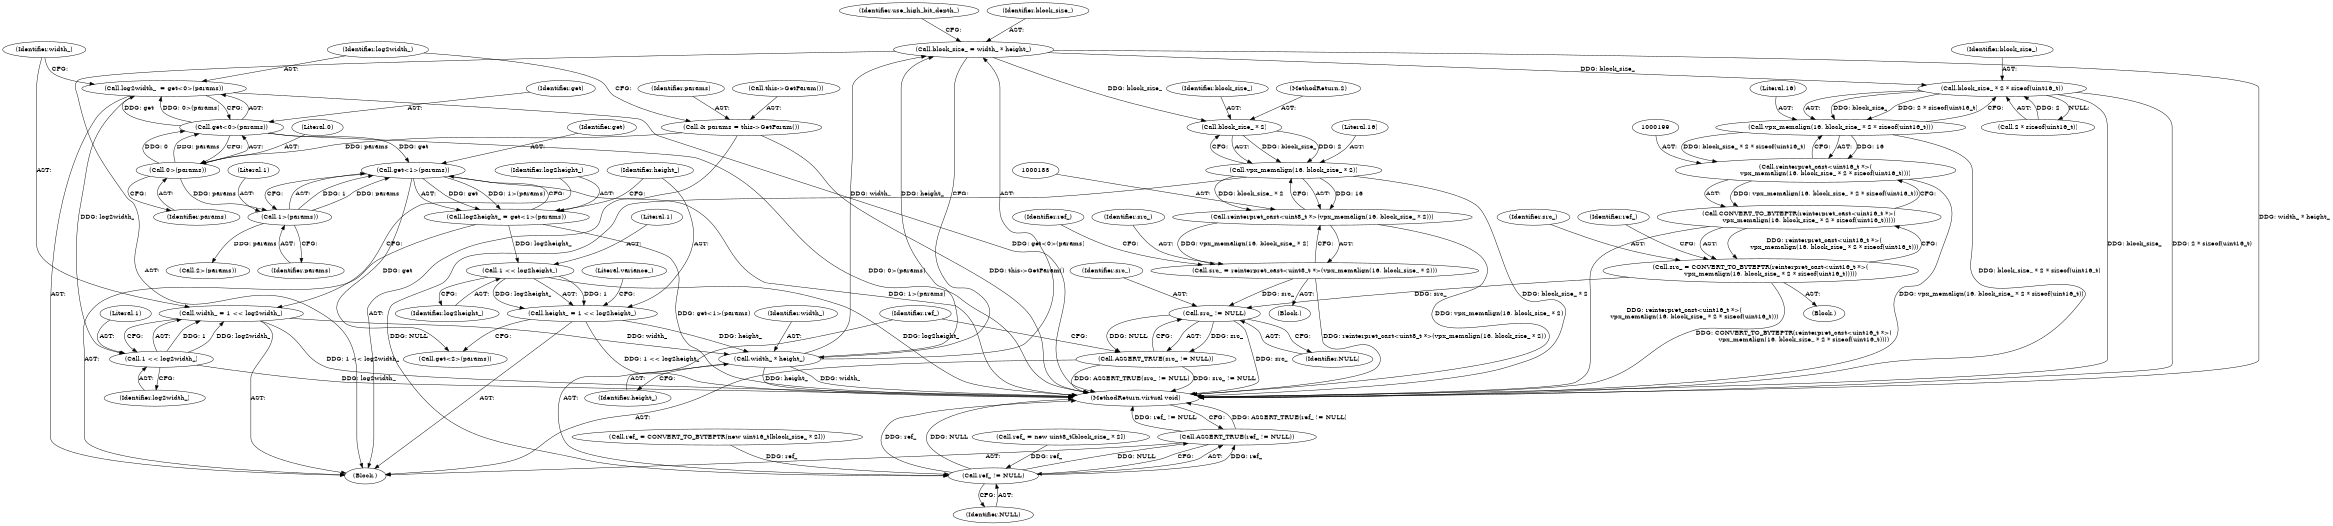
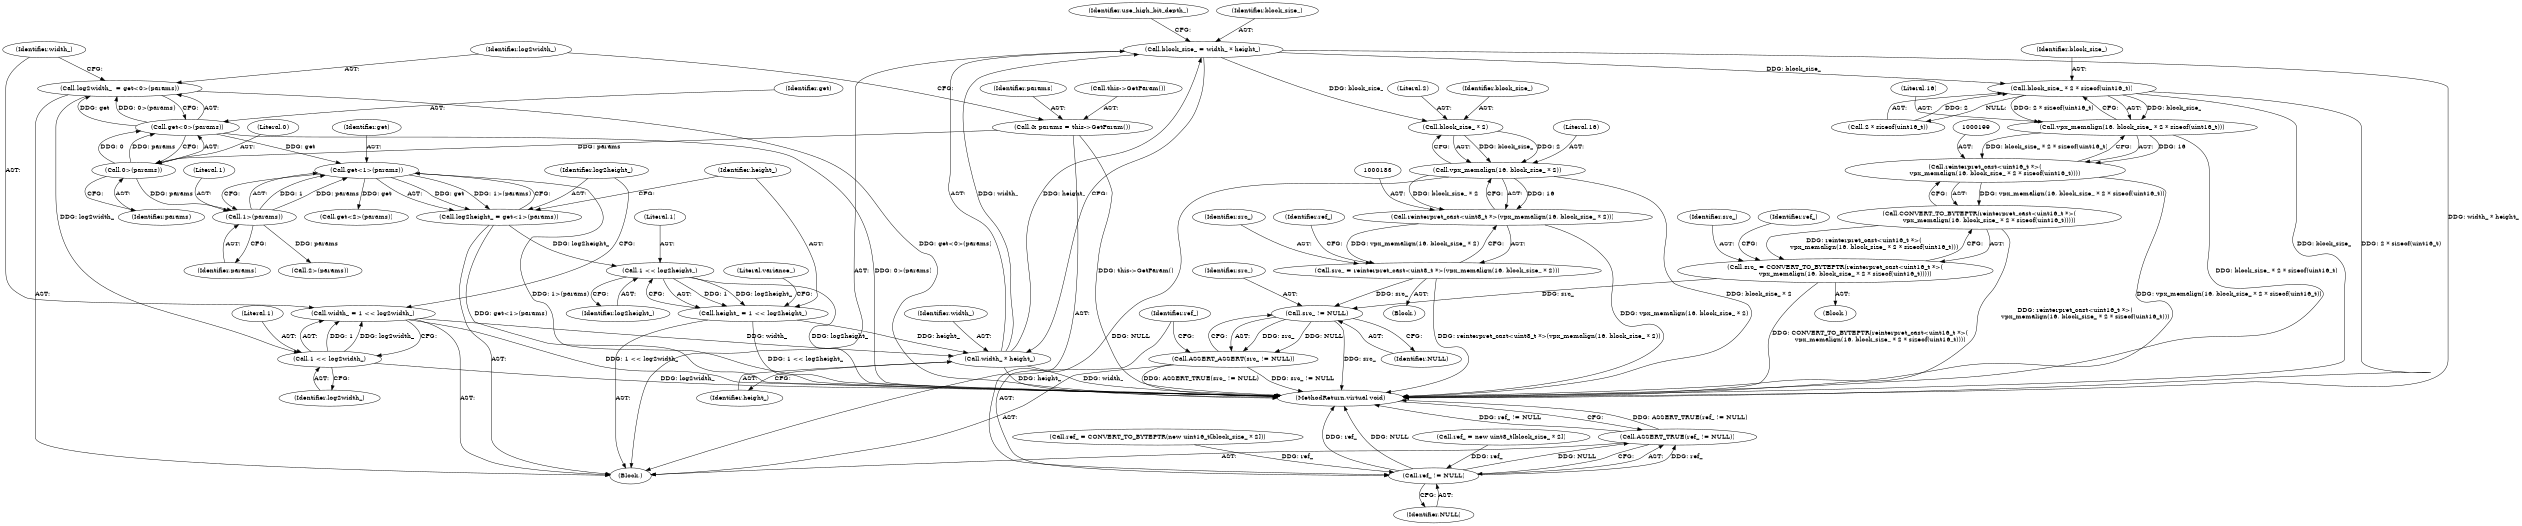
  digraph {
    n1 [label="(Call,block_size_ = width_ * height_)"]
    n2 [label="(Call,width_ * height_)"]
    n3 [label="(Call,block_size_ * 2)"]
    n4 [label="(Call,block_size_ * 2 * sizeof(uint16_t))"]
    n5 [label="(Block,)"]
    n6 [label="(MethodReturn,virtual void)"]
    n7 [label="(Identifier,height_)"]
    n8 [label="(Call,vpx_memalign(16, block_size_ * 2))"]
    n9 [label="(Call,vpx_memalign(16, block_size_ * 2 * sizeof(uint16_t)))"]
    n10 [label="(Call,2 * sizeof(uint16_t))"]
    n11 [label="(Call,ASSERT_TRUE(ref_ != NULL))"]
    n12 [label="(Call,width_ = 1 << log2width_)"]
    n13 [label="(Call,1 << log2width_)"]
    n14 [label="(Identifier,log2width_)"]
    n15 [label="(Call,log2width_  = get<0>(params))"]
    n16 [label="(Call,get<0>(params))"]
    n17 [label="(Call,0>(params))"]
    n18 [label="(Call,get<1>(params))"]
    n19 [label="(Call,1>(params))"]
    n20 [label="(Identifier,params)"]
    n21 [label="(Call,log2height_ = get<1>(params))"]
    n22 [label="(Call,get<2>(params))"]
    n23 [label="(Identifier,params)"]
    n24 [label="(Call,2>(params))"]
    n25 [label="(Call,& params = this->GetParam())"]
    n26 [label="(Call,this->GetParam())"]
    n27 [label="(Call,height_ = 1 << log2height_)"]
    n28 [label="(Call,1 << log2height_)"]
    n29 [label="(Identifier,log2height_)"]
    n30 [label="(Call,reinterpret_cast<uint8_t *>(vpx_memalign(16, block_size_ * 2)))"]
    n31 [label="(Call,ref_ != NULL)"]
-   n32 [label="(MethodReturn,2)"]
+   n32 [label="(Literal,2)"]
    n33 [label="(Call,src_ = reinterpret_cast<uint8_t *>(vpx_memalign(16, block_size_ * 2)))"]
    n34 [label="(Call,src_ != NULL)"]
    n35 [label="(Block,)"]
-   n36 [label="(Call,ASSERT_TRUE(src_ != NULL))"]
+   n36 [label="(Call,ASSERT_ASSERT(src_ != NULL))"]
    n37 [label="(Identifier,NULL)"]
    n38 [label="(Identifier,NULL)"]
    n39 [label="(Call,reinterpret_cast<uint16_t *>(\n          vpx_memalign(16, block_size_ * 2 * sizeof(uint16_t))))"]
    n40 [label="(Call,CONVERT_TO_BYTEPTR(reinterpret_cast<uint16_t *>(\n          vpx_memalign(16, block_size_ * 2 * sizeof(uint16_t)))))"]
    n41 [label="(Call,src_ = CONVERT_TO_BYTEPTR(reinterpret_cast<uint16_t *>(\n          vpx_memalign(16, block_size_ * 2 * sizeof(uint16_t)))))"]
    n42 [label="(Block,)"]
    n43 [label="(Literal,1)"]
    n44 [label="(Call,ref_ = new uint8_t[block_size_ * 2])"]
    n45 [label="(Identifier,get)"]
    n46 [label="(Literal,0)"]
    n47 [label="(Identifier,ref_)"]
    n48 [label="(Identifier,width_)"]
    n49 [label="(Identifier,src_)"]
    n50 [label="(Identifier,src_)"]
    n51 [label="(Identifier,width_)"]
    n52 [label="(Identifier,log2height_)"]
    n53 [label="(Identifier,use_high_bit_depth_)"]
    n54 [label="(Literal,1)"]
    n55 [label="(Identifier,ref_)"]
    n56 [label="(Call,ref_ = CONVERT_TO_BYTEPTR(new uint16_t[block_size_ * 2]))"]
    n57 [label="(Identifier,block_size_)"]
    n58 [label="(Literal,variance_)"]
    n59 [label="(Literal,1)"]
    n60 [label="(Identifier,block_size_)"]
    n61 [label="(Identifier,log2width_)"]
    n62 [label="(Literal,16)"]
    n63 [label="(Identifier,src_)"]
    n64 [label="(Literal,16)"]
    n65 [label="(Identifier,block_size_)"]
    n66 [label="(Identifier,ref_)"]
    n67 [label="(Identifier,height_)"]
    n68 [label="(Identifier,params)"]
    n69 [label="(Identifier,get)"]
    1000183
    1000199
    n1 -> n2 [label="CFG: "]
    n1 -> n3 [label="DDG: block_size_"]
    n1 -> n4 [label="DDG: block_size_"]
    n1 -> n5 [label="AST: "]
    n1 -> n6 [label="DDG: width_ * height_"]
    n2 -> n1 [label="AST: "]
    n2 -> n1 [label="DDG: width_"]
    n2 -> n1 [label="DDG: height_"]
    n2 -> n6 [label="DDG: width_"]
    n2 -> n6 [label="DDG: height_"]
    n2 -> n7 [label="CFG: "]
    n3 -> n8 [label="AST: "]
    n3 -> n8 [label="DDG: block_size_"]
    n3 -> n8 [label="DDG: 2"]
    n4 -> n6 [label="DDG: block_size_"]
    n4 -> n6 [label="DDG: 2 * sizeof(uint16_t)"]
    n4 -> n9 [label="AST: "]
    n4 -> n9 [label="DDG: block_size_"]
    n4 -> n9 [label="DDG: 2 * sizeof(uint16_t)"]
    n4 -> n10 [label="NULL: "]
    n6 -> n11 [label="CFG: "]
    n7 -> n2 [label="AST: "]
    n8 -> n3 [label="CFG: "]
    n8 -> n6 [label="DDG: block_size_ * 2"]
    n8 -> n30 [label="AST: "]
    n8 -> n30 [label="DDG: 16"]
    n8 -> n30 [label="DDG: block_size_ * 2"]
    n8 -> n31 [label="DDG: NULL"]
    n9 -> n4 [label="CFG: "]
    n9 -> n6 [label="DDG: block_size_ * 2 * sizeof(uint16_t)"]
    n9 -> n39 [label="AST: "]
    n9 -> n39 [label="DDG: 16"]
    n9 -> n39 [label="DDG: block_size_ * 2 * sizeof(uint16_t)"]
    n10 -> n4 [label="AST: "]
    n10 -> n4 [label="DDG: 2"]
    n11 -> n5 [label="AST: "]
    n11 -> n6 [label="DDG: ASSERT_TRUE(ref_ != NULL)"]
    n11 -> n6 [label="DDG: ref_ != NULL"]
    n11 -> n31 [label="CFG: "]
    n12 -> n2 [label="DDG: width_"]
    n12 -> n5 [label="AST: "]
    n12 -> n6 [label="DDG: 1 << log2width_"]
    n12 -> n13 [label="CFG: "]
    n13 -> n6 [label="DDG: log2width_"]
    n13 -> n12 [label="AST: "]
    n13 -> n12 [label="DDG: 1"]
    n13 -> n12 [label="DDG: log2width_"]
    n13 -> n14 [label="CFG: "]
    n14 -> n13 [label="AST: "]
    n15 -> n5 [label="AST: "]
    n15 -> n6 [label="DDG: get<0>(params)"]
    n15 -> n13 [label="DDG: log2width_"]
    n15 -> n16 [label="CFG: "]
    n16 -> n6 [label="DDG: 0>(params)"]
    n16 -> n15 [label="AST: "]
    n16 -> n15 [label="DDG: get"]
    n16 -> n15 [label="DDG: 0>(params)"]
    n16 -> n17 [label="CFG: "]
    n16 -> n18 [label="DDG: get"]
    n17 -> n16 [label="AST: "]
    n17 -> n16 [label="DDG: 0"]
    n17 -> n16 [label="DDG: params"]
    n17 -> n19 [label="DDG: params"]
    n17 -> n20 [label="CFG: "]
    n18 -> n6 [label="DDG: 1>(params)"]
    n18 -> n19 [label="CFG: "]
    n18 -> n21 [label="AST: "]
    n18 -> n21 [label="DDG: get"]
    n18 -> n21 [label="DDG: 1>(params)"]
    n18 -> n22 [label="DDG: get"]
    n19 -> n18 [label="AST: "]
    n19 -> n18 [label="DDG: 1"]
    n19 -> n18 [label="DDG: params"]
    n19 -> n23 [label="CFG: "]
    n19 -> n24 [label="DDG: params"]
    n20 -> n17 [label="AST: "]
    n21 -> n5 [label="AST: "]
    n21 -> n6 [label="DDG: get<1>(params)"]
    n21 -> n18 [label="CFG: "]
    n21 -> n28 [label="DDG: log2height_"]
    n23 -> n19 [label="AST: "]
    n25 -> n5 [label="AST: "]
    n25 -> n6 [label="DDG: this->GetParam()"]
    n25 -> n17 [label="DDG: params"]
    n26 -> n25 [label="AST: "]
    n27 -> n2 [label="DDG: height_"]
    n27 -> n5 [label="AST: "]
    n27 -> n6 [label="DDG: 1 << log2height_"]
-   n27 -> n22 [label="CFG: "]
+   n27 -> n28 [label="CFG: "]
    n28 -> n6 [label="DDG: log2height_"]
    n28 -> n27 [label="AST: "]
    n28 -> n27 [label="DDG: 1"]
    n28 -> n27 [label="DDG: log2height_"]
    n28 -> n29 [label="CFG: "]
    n29 -> n28 [label="AST: "]
    n30 -> n6 [label="DDG: vpx_memalign(16, block_size_ * 2)"]
    n30 -> n8 [label="CFG: "]
    n30 -> n33 [label="AST: "]
    n30 -> n33 [label="DDG: vpx_memalign(16, block_size_ * 2)"]
    n31 -> n6 [label="DDG: ref_"]
    n31 -> n6 [label="DDG: NULL"]
    n31 -> n11 [label="AST: "]
    n31 -> n11 [label="DDG: ref_"]
    n31 -> n11 [label="DDG: NULL"]
    n31 -> n38 [label="CFG: "]
    n32 -> n3 [label="AST: "]
    n33 -> n6 [label="DDG: reinterpret_cast<uint8_t *>(vpx_memalign(16, block_size_ * 2))"]
    n33 -> n30 [label="CFG: "]
    n33 -> n34 [label="DDG: src_"]
    n33 -> n35 [label="AST: "]
    n34 -> n6 [label="DDG: src_"]
    n34 -> n36 [label="AST: "]
    n34 -> n36 [label="DDG: src_"]
    n34 -> n36 [label="DDG: NULL"]
    n34 -> n37 [label="CFG: "]
    n36 -> n5 [label="AST: "]
    n36 -> n6 [label="DDG: src_ != NULL"]
    n36 -> n6 [label="DDG: ASSERT_TRUE(src_ != NULL)"]
    n36 -> n34 [label="CFG: "]
    n37 -> n34 [label="AST: "]
    n38 -> n31 [label="AST: "]
    n39 -> n6 [label="DDG: vpx_memalign(16, block_size_ * 2 * sizeof(uint16_t))"]
    n39 -> n9 [label="CFG: "]
    n39 -> n40 [label="AST: "]
    n39 -> n40 [label="DDG: vpx_memalign(16, block_size_ * 2 * sizeof(uint16_t))"]
    n40 -> n6 [label="DDG: reinterpret_cast<uint16_t *>(\n          vpx_memalign(16, block_size_ * 2 * sizeof(uint16_t)))"]
    n40 -> n39 [label="CFG: "]
    n40 -> n41 [label="AST: "]
    n40 -> n41 [label="DDG: reinterpret_cast<uint16_t *>(\n          vpx_memalign(16, block_size_ * 2 * sizeof(uint16_t)))"]
    n41 -> n6 [label="DDG: CONVERT_TO_BYTEPTR(reinterpret_cast<uint16_t *>(\n          vpx_memalign(16, block_size_ * 2 * sizeof(uint16_t))))"]
    n41 -> n34 [label="DDG: src_"]
    n41 -> n40 [label="CFG: "]
    n41 -> n42 [label="AST: "]
    n43 -> n13 [label="AST: "]
    n44 -> n31 [label="DDG: ref_"]
    n45 -> n16 [label="AST: "]
    n46 -> n17 [label="AST: "]
    n47 -> n31 [label="AST: "]
    n47 -> n36 [label="CFG: "]
    n48 -> n12 [label="AST: "]
    n48 -> n15 [label="CFG: "]
    n49 -> n34 [label="AST: "]
    n50 -> n41 [label="AST: "]
    n51 -> n2 [label="AST: "]
    n52 -> n12 [label="CFG: "]
    n52 -> n21 [label="AST: "]
    n53 -> n1 [label="CFG: "]
    n54 -> n19 [label="AST: "]
    n55 -> n33 [label="CFG: "]
    n56 -> n31 [label="DDG: ref_"]
    n57 -> n3 [label="AST: "]
    n58 -> n27 [label="CFG: "]
    n59 -> n28 [label="AST: "]
    n60 -> n1 [label="AST: "]
    n61 -> n15 [label="AST: "]
    n61 -> n25 [label="CFG: "]
    n62 -> n8 [label="AST: "]
    n63 -> n33 [label="AST: "]
    n64 -> n9 [label="AST: "]
    n65 -> n4 [label="AST: "]
    n66 -> n41 [label="CFG: "]
    n67 -> n21 [label="CFG: "]
    n67 -> n27 [label="AST: "]
    n68 -> n25 [label="AST: "]
    n69 -> n18 [label="AST: "]
    1000183 -> n30 [label="AST: "]
    1000199 -> n39 [label="AST: "]
  }
